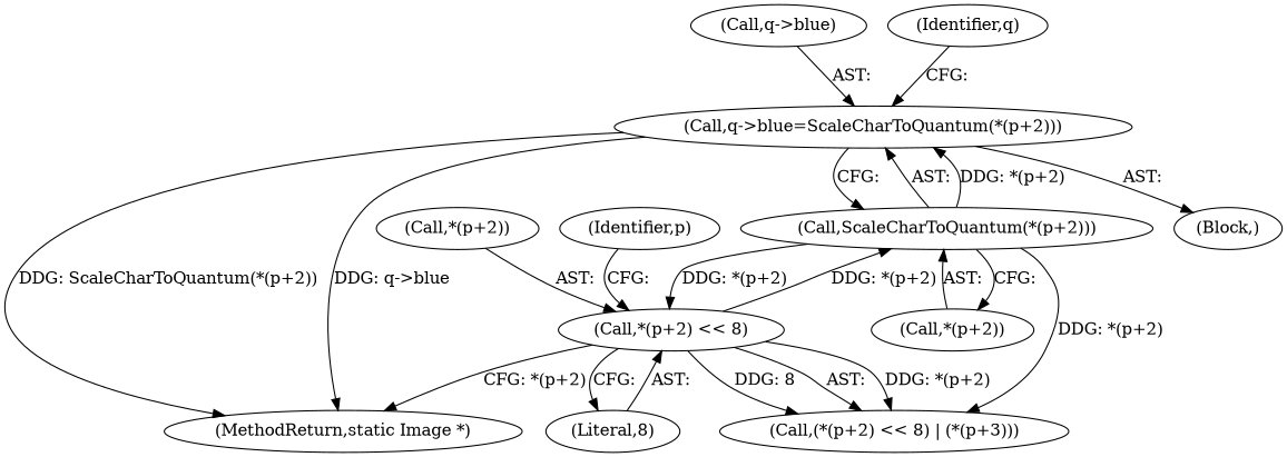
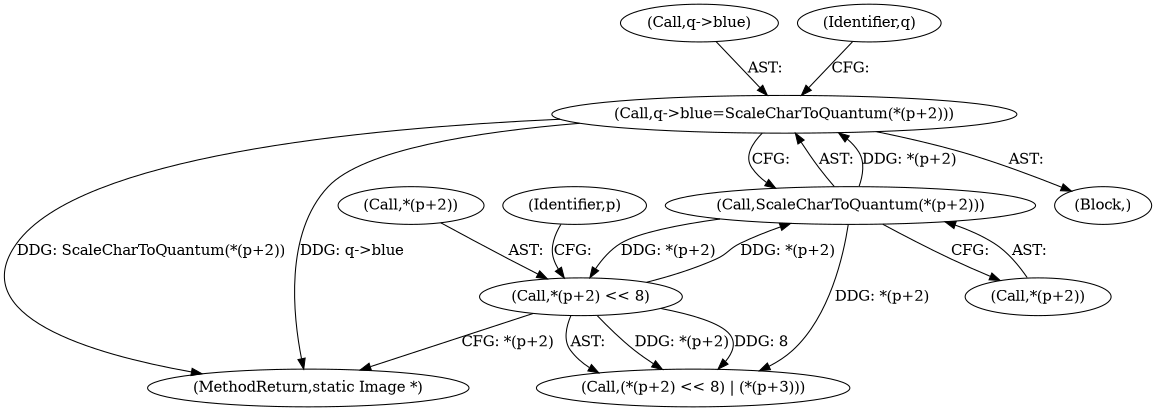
  digraph {
    n1 [label="(Call,q->blue=ScaleCharToQuantum(*(p+2)))"]
    n2 [label="(Call,ScaleCharToQuantum(*(p+2)))"]
    n3 [label="(MethodReturn,static Image *)"]
    n4 [label="(Block,)"]
    n5 [label="(Call,*(p+2) << 8)"]
    n6 [label="(Call,*(p+2))"]
    n7 [label="(Call,(*(p+2) << 8) | (*(p+3)))"]
-   n8 [label="(Literal,8)"]
    n9 [label="(Call,q->blue)"]
    n10 [label="(Call,*(p+2))"]
    n11 [label="(Identifier,q)"]
    n12 [label="(Identifier,p)"]
    n1 -> n2 [label="CFG: "]
    n1 -> n3 [label="DDG: ScaleCharToQuantum(*(p+2))"]
    n1 -> n3 [label="DDG: q->blue"]
    n1 -> n4 [label="AST: "]
    n2 -> n1 [label="AST: "]
    n2 -> n1 [label="DDG: *(p+2)"]
    n2 -> n5 [label="DDG: *(p+2)"]
    n2 -> n6 [label="CFG: "]
    n2 -> n7 [label="DDG: *(p+2)"]
    n5 -> n2 [label="DDG: *(p+2)"]
    n5 -> n3 [label="CFG: *(p+2)"]
    n5 -> n7 [label="AST: "]
    n5 -> n7 [label="DDG: *(p+2)"]
    n5 -> n7 [label="DDG: 8"]
-   n5 -> n8 [label="CFG: "]
    n6 -> n2 [label="AST: "]
-   n8 -> n5 [label="AST: "]
    n9 -> n1 [label="AST: "]
    n10 -> n5 [label="AST: "]
    n11 -> n1 [label="CFG: "]
    n12 -> n5 [label="CFG: "]
  }
